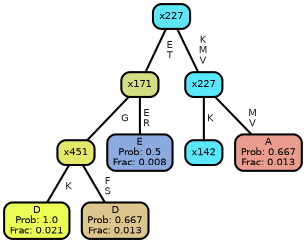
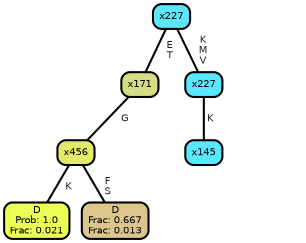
  graph {
    ranksep="0 equally"
    splines=straight
    node [color=black fontcolor=black fontname=helvetica penwidth=3 shape=box style="filled, rounded"]
    edge [color=black fontcolor=grey14 fontname=helvetica fontweight=bold penwidth=3]
    n1 [fillcolor="#ebff55" label="D\nProb: 1.0\nFrac: 0.021"]
-   n2 [fillcolor="#e5e96a" label=x451]
-   n3 [fillcolor="#ddc68d" label="D\nProb: 0.667\nFrac: 0.013"]
+   n2 [fillcolor="#e5e96a" label=x456]
+   n3 [fillcolor="#ddc68d" label="D\nFrac: 0.667\nFrac: 0.013"]
    n4 [fillcolor="#d3dd81" label=x171]
-   n5 [fillcolor="#8baae0" label="E\nProb: 0.5\nFrac: 0.008"]
    n6 [fillcolor="#5ee6f8" label=x227]
    n7 [fillcolor="#59e7fd" label=x227]
-   n8 [fillcolor="#57e8fe" label=x142]
-   n9 [fillcolor="#ea9d8d" label="A\nProb: 0.667\nFrac: 0.013"]
+   n8 [fillcolor="#57e8fe" label=x145]
    subgraph sub_1 {
      rank=same
    }
    n2 -- n1 [label=" K"]
    n2 -- n3 [label=" F\n S"]
    n4 -- n2 [label=" G"]
-   n4 -- n5 [label=" E\n R"]
    n6 -- n4 [label=" E\n T"]
    n6 -- n7 [label=" K\n M\n V"]
    n7 -- n8 [label=" K"]
-   n7 -- n9 [label=" M\n V"]
  }
